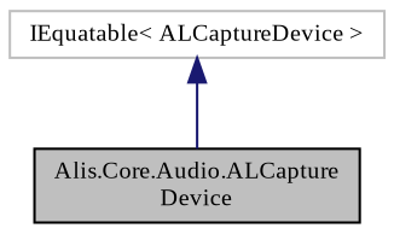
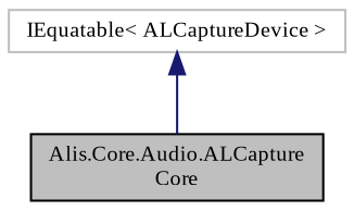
  digraph {
    fontname="Liberation Serif"
    node [fontname="Liberation Serif" fontsize=10 shape=record style=filled]
-   n1 [color=black fillcolor=grey75 fontcolor=black height=0.2 label="Alis.Core.Audio.ALCapture\lDevice" width=0.4]
+   n1 [color=black fillcolor=grey75 fontcolor=black height=0.2 label="Alis.Core.Audio.ALCapture\lCore" width=0.4]
    n2 [color=grey75 fillcolor=white height=0.2 label="IEquatable\< ALCaptureDevice \>" width=0.4]
    n2 -> n1 [color=midnightblue dir=back fontname="Liberation Serif" fontsize=10 labelfontname=Helvetica labelfontsize=10 style=solid]
  }
